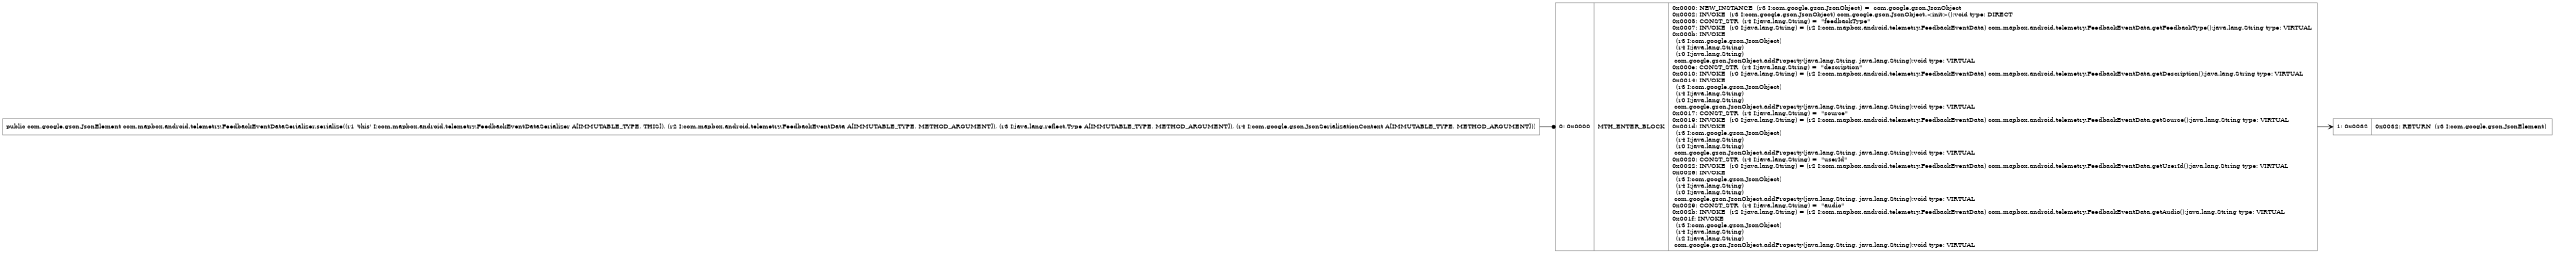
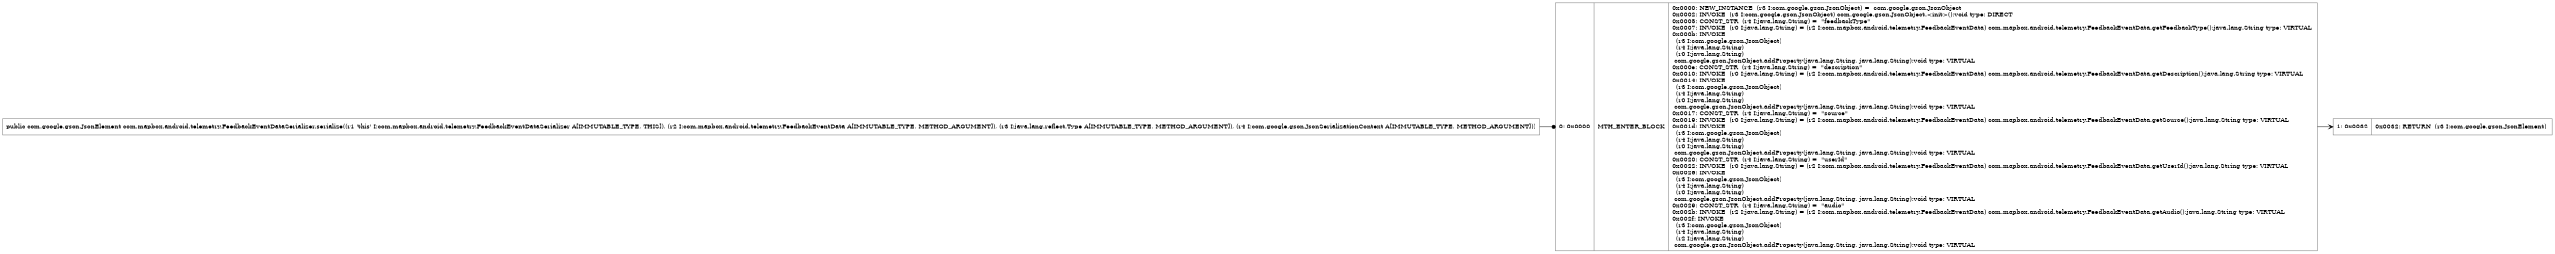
  digraph {
    rankdir=LR
    node [shape=record color=gray40]
    edge [color=black]
-   n1 [label="{0\:\ 0x0000|MTH_ENTER_BLOCK\l|0x0000: NEW_INSTANCE  (r3 I:com.google.gson.JsonObject) =  com.google.gson.JsonObject \l0x0002: INVOKE  (r3 I:com.google.gson.JsonObject) com.google.gson.JsonObject.\<init\>():void type: DIRECT \l0x0005: CONST_STR  (r4 I:java.lang.String) =  \"feedbackType\" \l0x0007: INVOKE  (r0 I:java.lang.String) = (r2 I:com.mapbox.android.telemetry.FeedbackEventData) com.mapbox.android.telemetry.FeedbackEventData.getFeedbackType():java.lang.String type: VIRTUAL \l0x000b: INVOKE  \l  (r3 I:com.google.gson.JsonObject)\l  (r4 I:java.lang.String)\l  (r0 I:java.lang.String)\l com.google.gson.JsonObject.addProperty(java.lang.String, java.lang.String):void type: VIRTUAL \l0x000e: CONST_STR  (r4 I:java.lang.String) =  \"description\" \l0x0010: INVOKE  (r0 I:java.lang.String) = (r2 I:com.mapbox.android.telemetry.FeedbackEventData) com.mapbox.android.telemetry.FeedbackEventData.getDescription():java.lang.String type: VIRTUAL \l0x0014: INVOKE  \l  (r3 I:com.google.gson.JsonObject)\l  (r4 I:java.lang.String)\l  (r0 I:java.lang.String)\l com.google.gson.JsonObject.addProperty(java.lang.String, java.lang.String):void type: VIRTUAL \l0x0017: CONST_STR  (r4 I:java.lang.String) =  \"source\" \l0x0019: INVOKE  (r0 I:java.lang.String) = (r2 I:com.mapbox.android.telemetry.FeedbackEventData) com.mapbox.android.telemetry.FeedbackEventData.getSource():java.lang.String type: VIRTUAL \l0x001d: INVOKE  \l  (r3 I:com.google.gson.JsonObject)\l  (r4 I:java.lang.String)\l  (r0 I:java.lang.String)\l com.google.gson.JsonObject.addProperty(java.lang.String, java.lang.String):void type: VIRTUAL \l0x0020: CONST_STR  (r4 I:java.lang.String) =  \"userId\" \l0x0022: INVOKE  (r0 I:java.lang.String) = (r2 I:com.mapbox.android.telemetry.FeedbackEventData) com.mapbox.android.telemetry.FeedbackEventData.getUserId():java.lang.String type: VIRTUAL \l0x0026: INVOKE  \l  (r3 I:com.google.gson.JsonObject)\l  (r4 I:java.lang.String)\l  (r0 I:java.lang.String)\l com.google.gson.JsonObject.addProperty(java.lang.String, java.lang.String):void type: VIRTUAL \l0x0029: CONST_STR  (r4 I:java.lang.String) =  \"audio\" \l0x002b: INVOKE  (r2 I:java.lang.String) = (r2 I:com.mapbox.android.telemetry.FeedbackEventData) com.mapbox.android.telemetry.FeedbackEventData.getAudio():java.lang.String type: VIRTUAL \l0x001f: INVOKE  \l  (r3 I:com.google.gson.JsonObject)\l  (r4 I:java.lang.String)\l  (r2 I:java.lang.String)\l com.google.gson.JsonObject.addProperty(java.lang.String, java.lang.String):void type: VIRTUAL \l}"]
+   n1 [label="{0\:\ 0x0000|MTH_ENTER_BLOCK\l|0x0000: NEW_INSTANCE  (r3 I:com.google.gson.JsonObject) =  com.google.gson.JsonObject \l0x0002: INVOKE  (r3 I:com.google.gson.JsonObject) com.google.gson.JsonObject.\<init\>():void type: DIRECT \l0x0005: CONST_STR  (r4 I:java.lang.String) =  \"feedbackType\" \l0x0007: INVOKE  (r0 I:java.lang.String) = (r2 I:com.mapbox.android.telemetry.FeedbackEventData) com.mapbox.android.telemetry.FeedbackEventData.getFeedbackType():java.lang.String type: VIRTUAL \l0x000b: INVOKE  \l  (r3 I:com.google.gson.JsonObject)\l  (r4 I:java.lang.String)\l  (r0 I:java.lang.String)\l com.google.gson.JsonObject.addProperty(java.lang.String, java.lang.String):void type: VIRTUAL \l0x000e: CONST_STR  (r4 I:java.lang.String) =  \"description\" \l0x0010: INVOKE  (r0 I:java.lang.String) = (r2 I:com.mapbox.android.telemetry.FeedbackEventData) com.mapbox.android.telemetry.FeedbackEventData.getDescription():java.lang.String type: VIRTUAL \l0x0014: INVOKE  \l  (r3 I:com.google.gson.JsonObject)\l  (r4 I:java.lang.String)\l  (r0 I:java.lang.String)\l com.google.gson.JsonObject.addProperty(java.lang.String, java.lang.String):void type: VIRTUAL \l0x0017: CONST_STR  (r4 I:java.lang.String) =  \"source\" \l0x0019: INVOKE  (r0 I:java.lang.String) = (r2 I:com.mapbox.android.telemetry.FeedbackEventData) com.mapbox.android.telemetry.FeedbackEventData.getSource():java.lang.String type: VIRTUAL \l0x001d: INVOKE  \l  (r3 I:com.google.gson.JsonObject)\l  (r4 I:java.lang.String)\l  (r0 I:java.lang.String)\l com.google.gson.JsonObject.addProperty(java.lang.String, java.lang.String):void type: VIRTUAL \l0x0020: CONST_STR  (r4 I:java.lang.String) =  \"userId\" \l0x0022: INVOKE  (r0 I:java.lang.String) = (r2 I:com.mapbox.android.telemetry.FeedbackEventData) com.mapbox.android.telemetry.FeedbackEventData.getUserId():java.lang.String type: VIRTUAL \l0x0026: INVOKE  \l  (r3 I:com.google.gson.JsonObject)\l  (r4 I:java.lang.String)\l  (r0 I:java.lang.String)\l com.google.gson.JsonObject.addProperty(java.lang.String, java.lang.String):void type: VIRTUAL \l0x0029: CONST_STR  (r4 I:java.lang.String) =  \"audio\" \l0x002b: INVOKE  (r2 I:java.lang.String) = (r2 I:com.mapbox.android.telemetry.FeedbackEventData) com.mapbox.android.telemetry.FeedbackEventData.getAudio():java.lang.String type: VIRTUAL \l0x002f: INVOKE  \l  (r3 I:com.google.gson.JsonObject)\l  (r4 I:java.lang.String)\l  (r2 I:java.lang.String)\l com.google.gson.JsonObject.addProperty(java.lang.String, java.lang.String):void type: VIRTUAL \l}"]
    n2 [label="{1\:\ 0x0032|0x0032: RETURN  (r3 I:com.google.gson.JsonElement) \l}"]
    n3 [label="{public com.google.gson.JsonElement com.mapbox.android.telemetry.FeedbackEventDataSerializer.serialize((r1 'this' I:com.mapbox.android.telemetry.FeedbackEventDataSerializer A[IMMUTABLE_TYPE, THIS]), (r2 I:com.mapbox.android.telemetry.FeedbackEventData A[IMMUTABLE_TYPE, METHOD_ARGUMENT]), (r3 I:java.lang.reflect.Type A[IMMUTABLE_TYPE, METHOD_ARGUMENT]), (r4 I:com.google.gson.JsonSerializationContext A[IMMUTABLE_TYPE, METHOD_ARGUMENT])) }"]
    n1 -> n2 [arrowhead=vee]
    n3 -> n1 [arrowhead=dot]
  }
